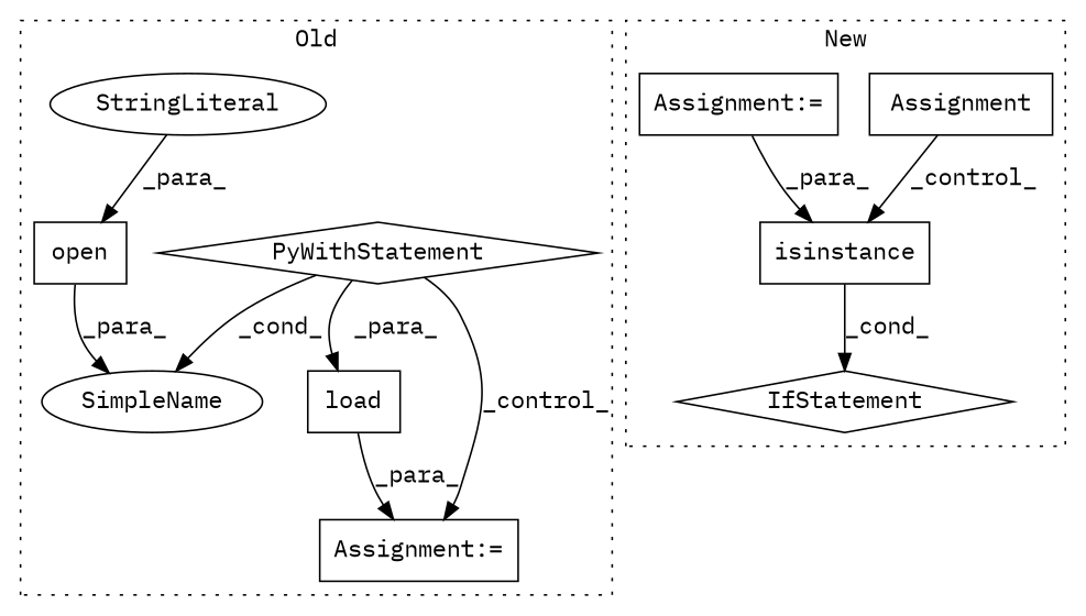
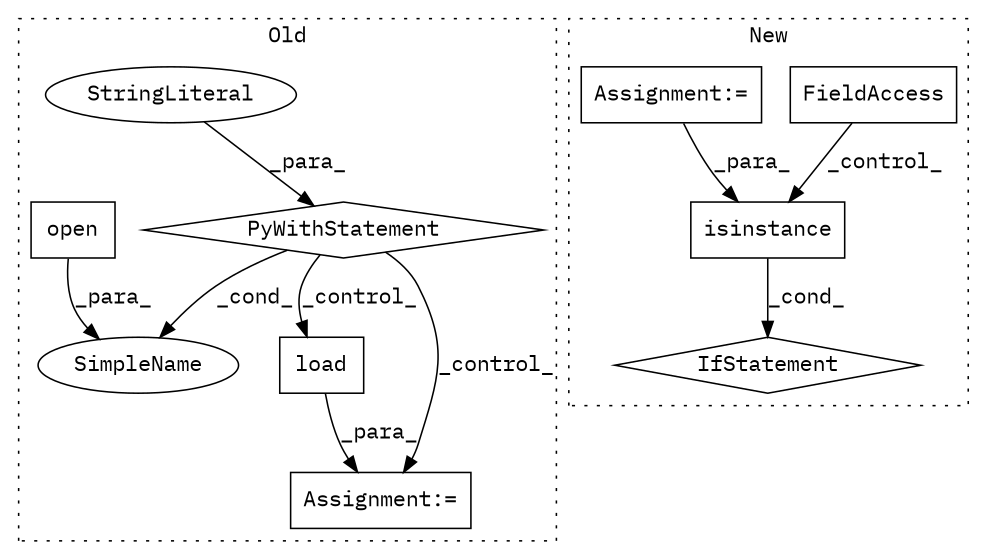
  digraph {
    fontname="IBM Plex Mono"
    node [a=32 fontname="IBM Plex Mono" l="5,1" shape=box]
    edge [fontname="IBM Plex Mono"]
    n1 [label=open s="3926,3993"]
    n2 [a=45 l=3 label=StringLiteral s=3990 shape=ellipse]
    n3 [a=104 l="10,2" label=PyWithStatement s="3916,3994" shape=diamond]
    n4 [a=7 l=1 label="Assignment:=" s=4043]
    n5 [a=42 label=SimpleName shape=ellipse l=""]
    n6 [label=load s="4049,4060"]
    n7 [l="11,1" label=isinstance s="3972,3991"]
    n8 [a=25 l="4,2" label=IfStatement s="3955,4077" shape=diamond]
-   n9 [a=22 l=4 label=Assignment s=3987]
+   n9 [a=22 l=4 label=FieldAccess s=3987]
    n10 [a=7 l=24 label="Assignment:=" s=4050]
    subgraph cluster_1 {
      label=Old
      style=dotted
      n1
      n2
      n3
      n4
      n5
      n6
    }
    subgraph cluster_2 {
      label=New
      style=dotted
      n7
      n8
      n9
      n10
    }
    n1 -> n5 [label=_para_]
-   n2 -> n1 [label=_para_]
+   n2 -> n3 [label=_para_]
    n3 -> n4 [label=_control_]
    n3 -> n5 [label=_cond_]
-   n3 -> n6 [label=_para_]
+   n3 -> n6 [label=_control_]
    n6 -> n4 [label=_para_]
    n7 -> n8 [label=_cond_]
    n9 -> n7 [label=_control_]
    n10 -> n7 [label=_para_]
  }
